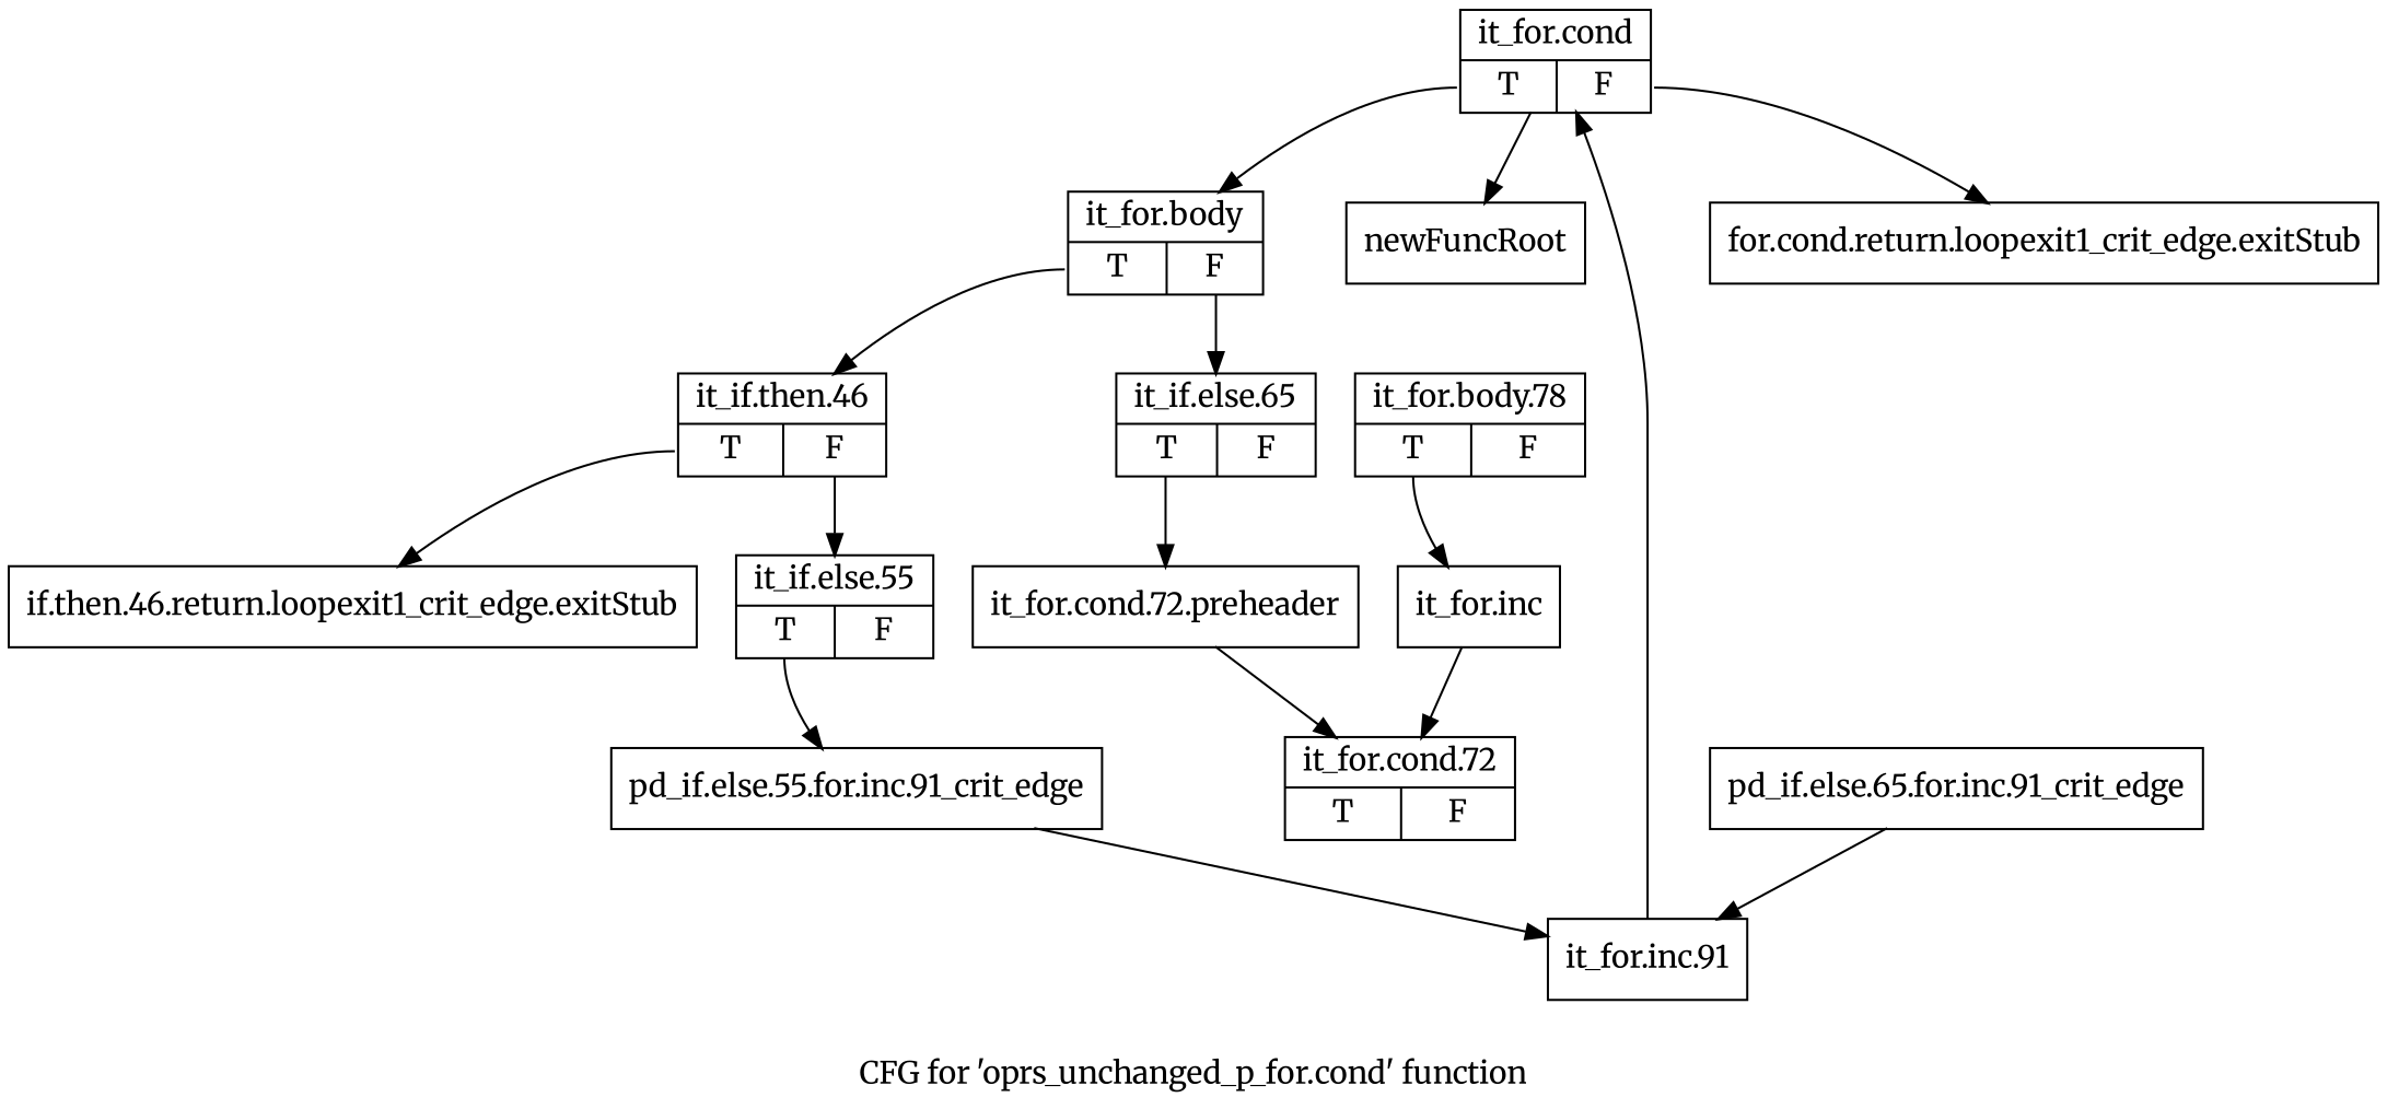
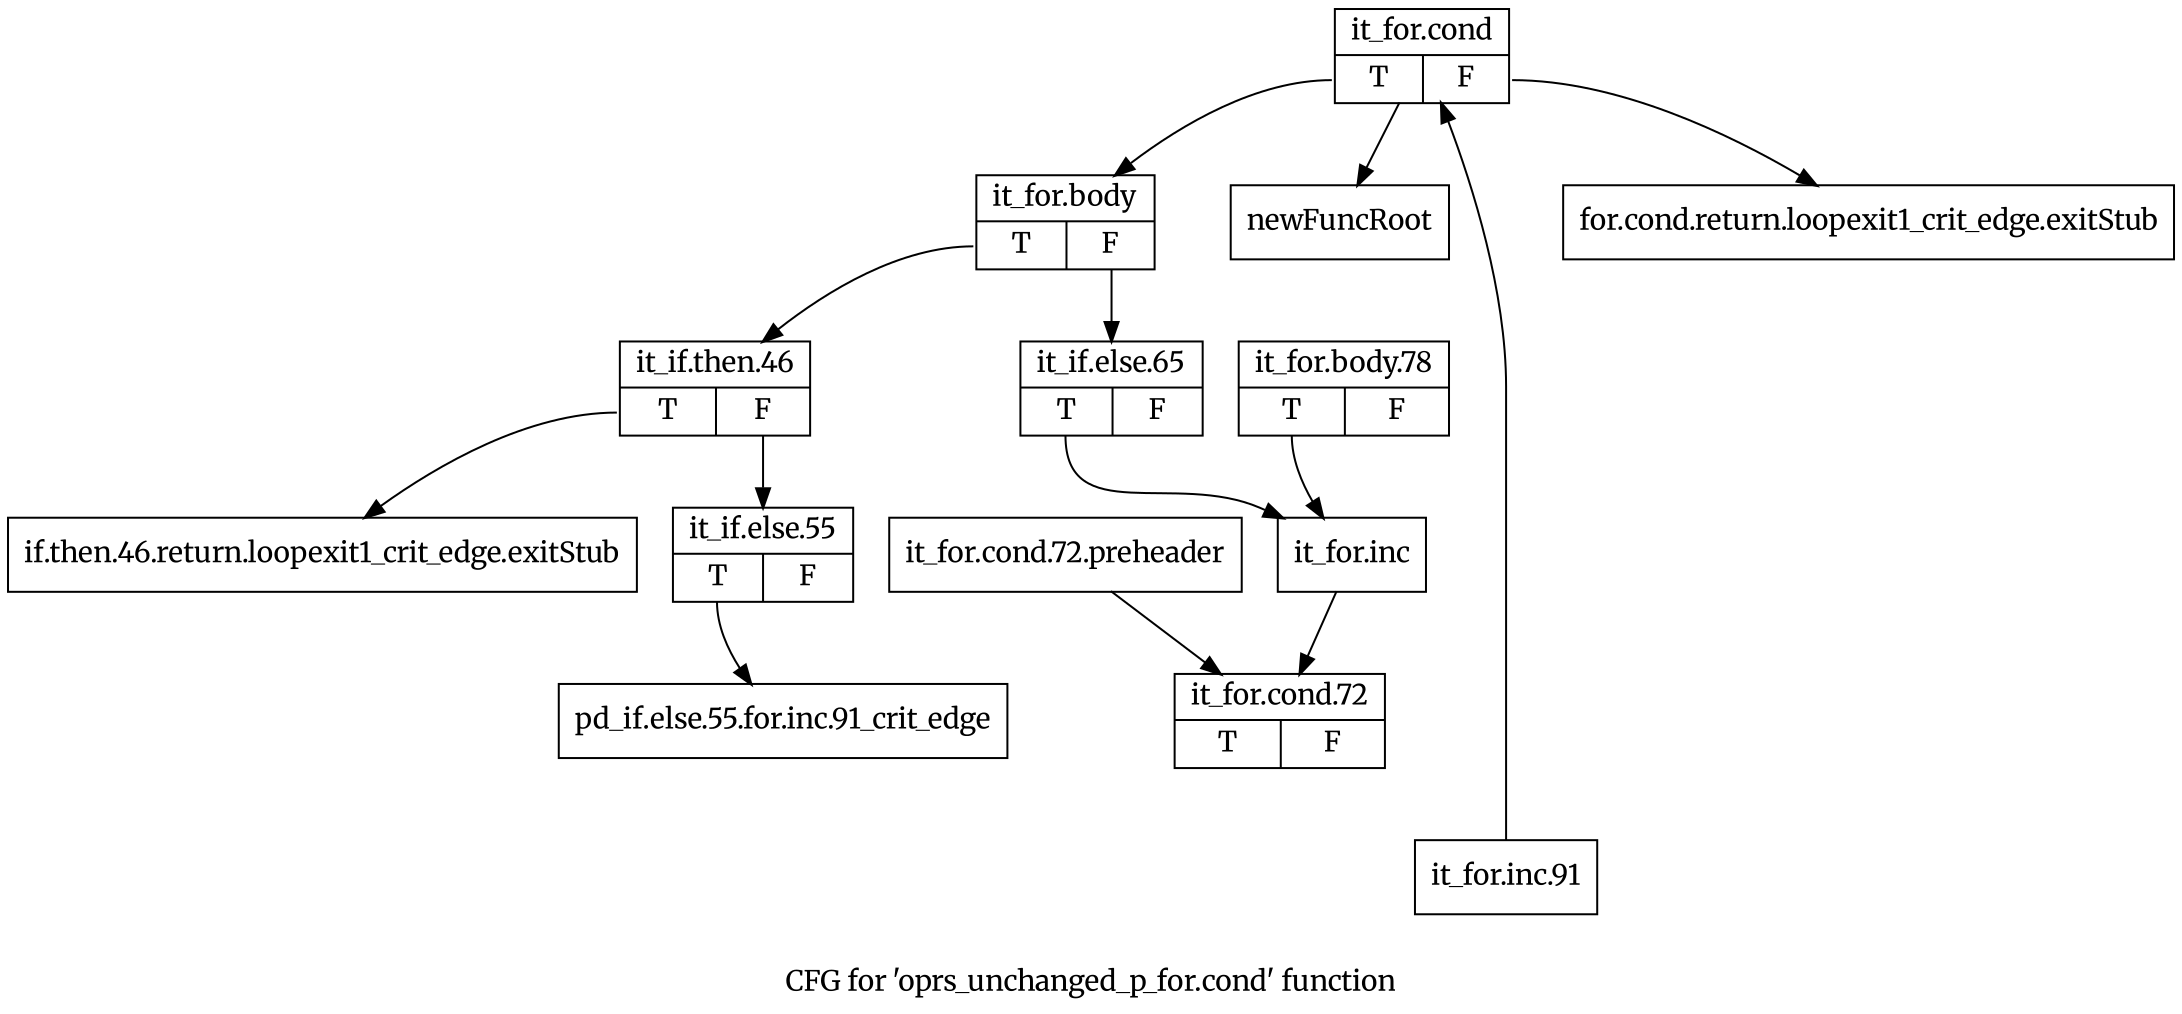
  digraph {
    fontname=Merriweather
    label="CFG for 'oprs_unchanged_p_for.cond' function"
    node [fontname=Merriweather shape=record]
    edge [fontname=Merriweather]
    n1 [label="{newFuncRoot}"]
    n2 [label="{it_for.cond|{<s0>T|<s1>F}}"]
    n3 [label="{for.cond.return.loopexit1_crit_edge.exitStub}"]
    n4 [label="{it_for.body|{<s0>T|<s1>F}}"]
    n5 [label="{it_if.then.46|{<s0>T|<s1>F}}"]
    n6 [label="{it_if.else.65|{<s0>T|<s1>F}}"]
    n7 [label="{if.then.46.return.loopexit1_crit_edge.exitStub}"]
    n8 [label="{it_if.else.55|{<s0>T|<s1>F}}"]
    n9 [label="{it_for.cond.72.preheader}"]
    n10 [label="{pd_if.else.55.for.inc.91_crit_edge}"]
    n11 [label="{it_for.cond.72|{<s0>T|<s1>F}}"]
-   n12 [label="{pd_if.else.65.for.inc.91_crit_edge}"]
    n13 [label="{it_for.inc.91}"]
    n14 [label="{it_for.body.78|{<s0>T|<s1>F}}"]
    n15 [label="{it_for.inc}"]
    n2 -> n1
    n2 -> n3 [tailport=s1]
    n2 -> n4 [tailport=s0]
    n4 -> n5 [tailport=s0]
    n4 -> n6 [tailport=s1]
    n5 -> n7 [tailport=s0]
    n5 -> n8 [tailport=s1]
-   n6 -> n9 [tailport=s0]
+   n6 -> n15 [tailport=s0]
    n8 -> n10 [tailport=s0]
    n9 -> n11
-   n10 -> n13
-   n12 -> n13
    n13 -> n2
    n14 -> n15 [tailport=s0]
    n15 -> n11
  }
